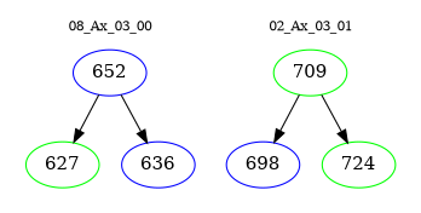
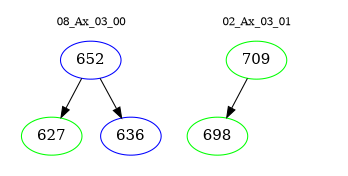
  digraph {
    node [color=blue]
    edge [color=black]
    n1 [label=652]
    n2 [color=green label=627]
    n3 [label=636]
    n4 [color=green label=709]
-   n5 [label=698]
-   n6 [color=green label=724]
+   n5 [color=green label=698]
    subgraph cluster_1 {
      color=white
      fontsize=10
      label="08_Ax_03_00"
      n1
      n2
      n3
    }
    subgraph cluster_2 {
      color=white
      fontsize=10
      label="02_Ax_03_01"
      n4
      n5
-     n6
    }
    n1 -> n2
    n1 -> n3
    n4 -> n5
-   n4 -> n6
  }
